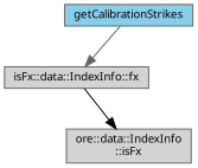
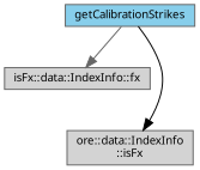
  digraph {
    fontname="Noto Sans"
    rankdir=TB
    node [color=grey40 fillcolor=lightgrey fontname="Noto Sans" fontsize=10 shape=box style=filled]
    edge [fontname="Noto Sans" fontsize=10 labelfontname=Helvetica labelfontsize=10 style=solid]
    n1 [color=gray40 fillcolor=skyblue fontcolor=black height=0.2 label=getCalibrationStrikes width=0.4]
    n2 [height=0.2 label="isFx::data::IndexInfo::fx" width=0.4]
    n3 [height=0.2 label="ore::data::IndexInfo\l::isFx" width=0.4]
    n1 -> n2 [color=gray40]
-   n2 -> n3 [color=black]
+   n1 -> n3 [color=black]
  }
